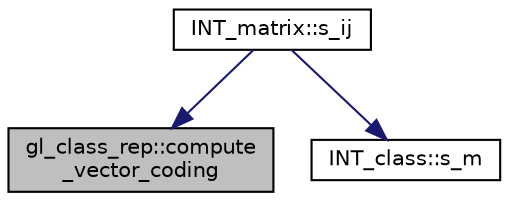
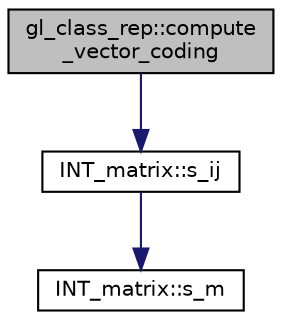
  digraph {
    fontname="DejaVu Sans"
    rankdir=TB
    node [color=black fillcolor=white fontname="DejaVu Sans" fontsize=10 shape=record style=filled]
    edge [color=midnightblue fontname="DejaVu Sans" fontsize=10 labelfontname=Helvetica labelfontsize=10 style=solid]
    n1 [fillcolor=grey75 fontcolor=black height=0.2 label="gl_class_rep::compute\l_vector_coding" width=0.4]
    n2 [height=0.2 label="INT_matrix::s_ij" width=0.4]
-   n3 [height=0.2 label="INT_class::s_m" width=0.4]
-   n2 -> n1
+   n3 [height=0.2 label="INT_matrix::s_m" width=0.4]
+   n1 -> n2
    n2 -> n3
  }
